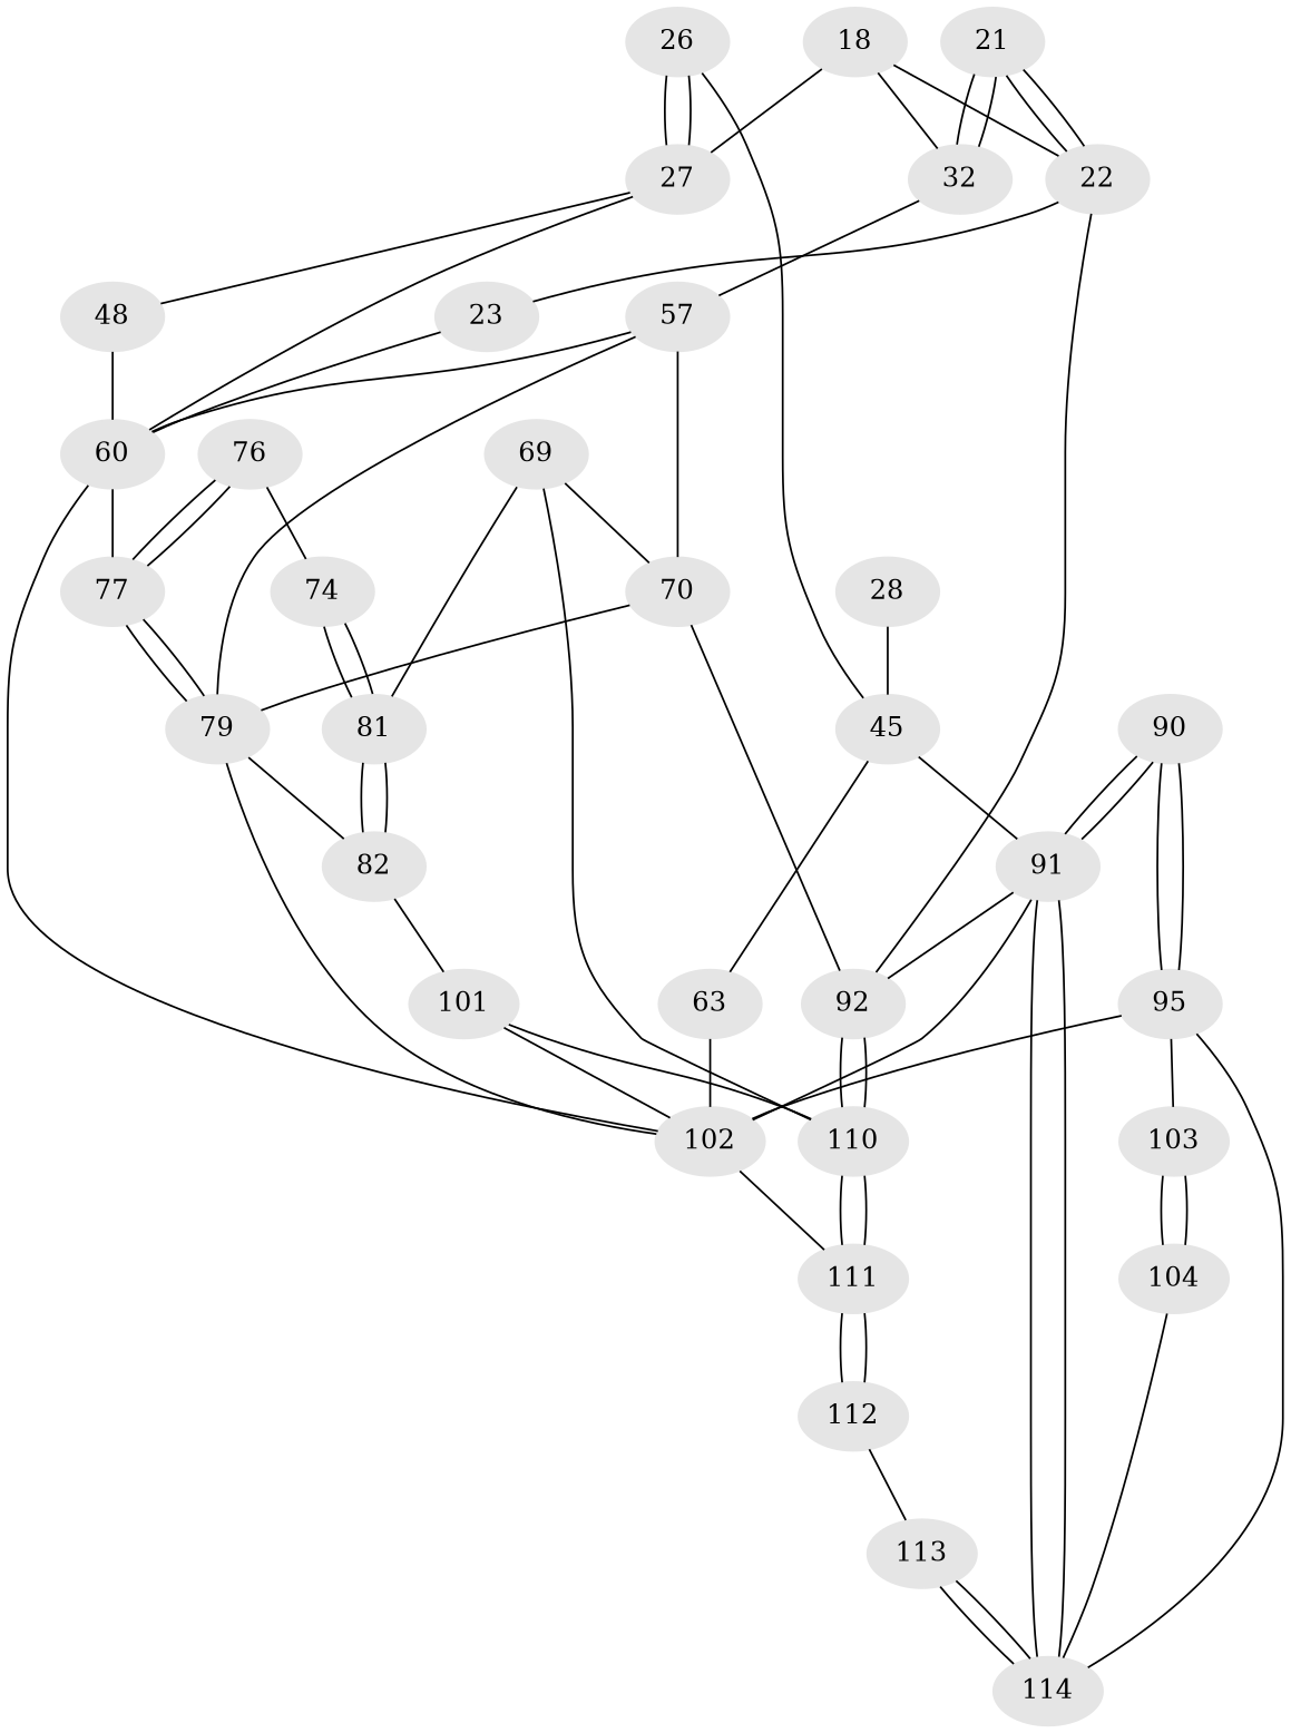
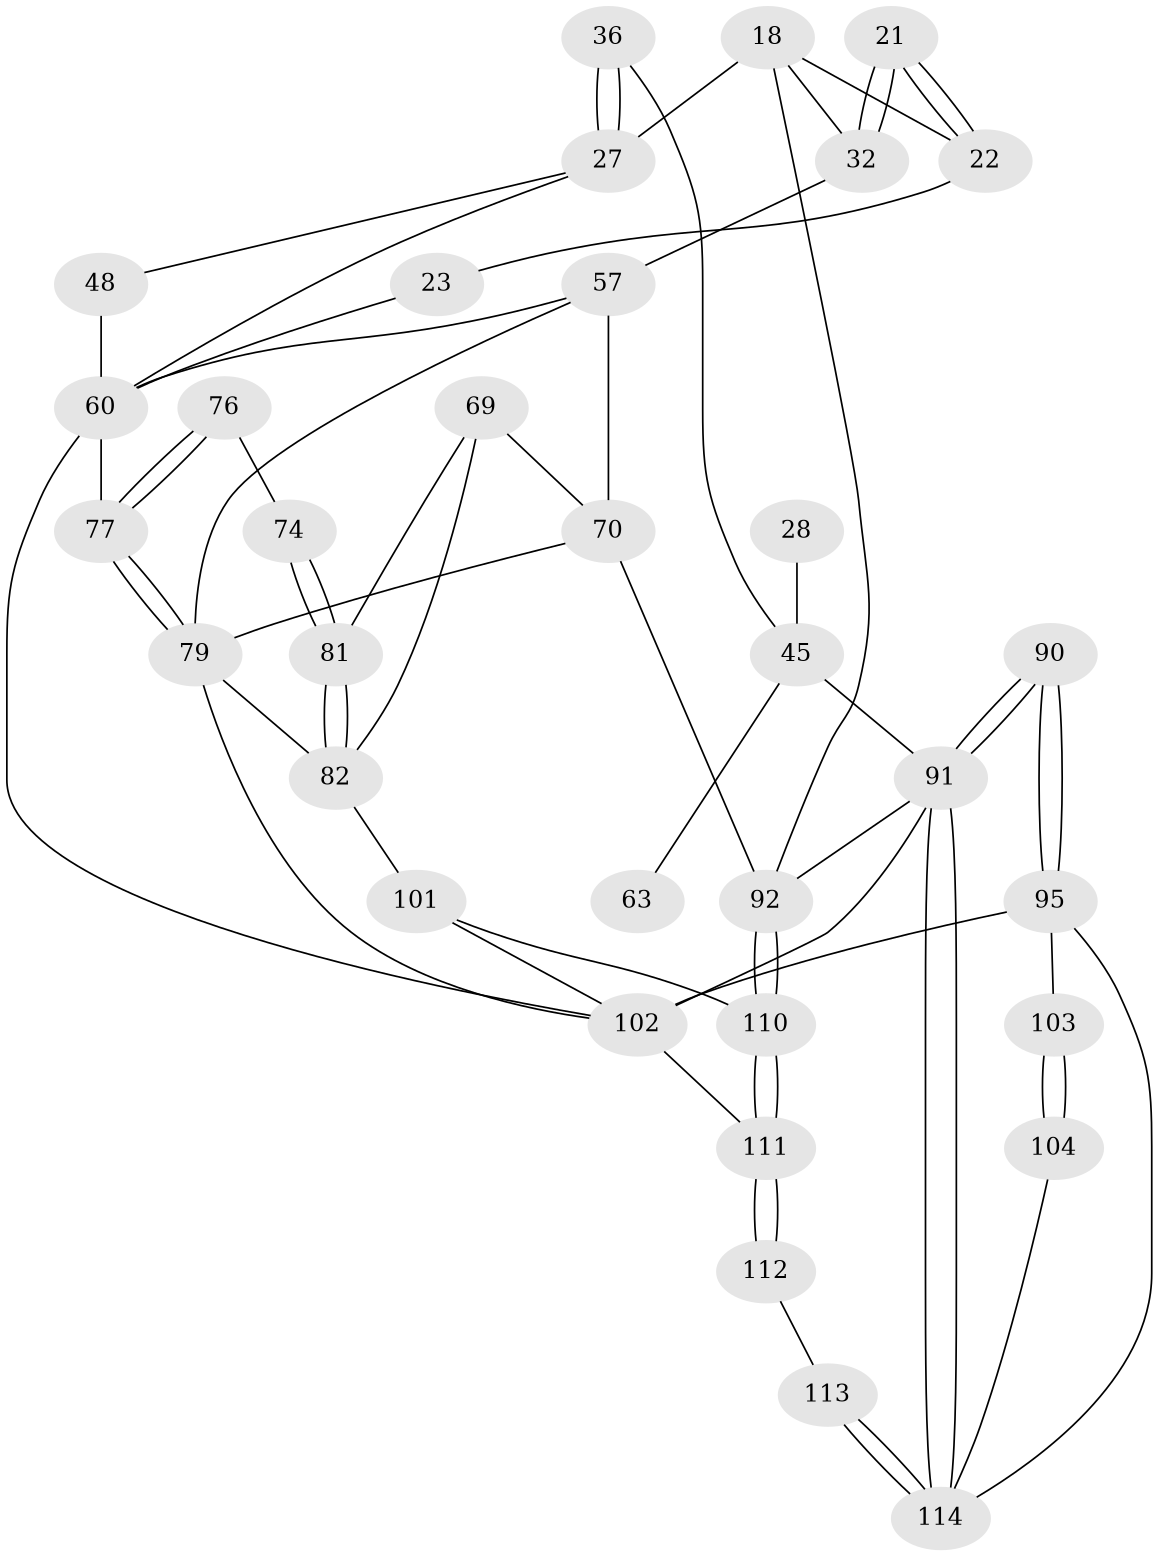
  graph {
    node [color=gray90 style=filled]
    18 [super="+13"]
    22 [super="+14"]
    27 [super="+17+12+8"]
    32 [super="+19+20"]
    92 [super="+5"]
    23 [super="+15"]
    60 [super="+54+37+39"]
    48
    57 [super="+38"]
    70 [super="+56+33"]
    79 [super="+78"]
    110 [super="+107+96+93"]
    21
    77 [super="+59+49+72"]
    102 [super="+98+86"]
-   26 [super="+9"]
+   26 [super="+9" label=36]
    45 [super="+40+44+29"]
    63
    91 [super="+6+66+53"]
    28
    114 [super="+106+105"]
    82
    111 [super="+108+109"]
    69 [super="+68"]
    81 [super="+80+73"]
    74
    76
    101 [super="+97"]
    90 [super="+84"]
    95 [super="+94+87"]
    103
    104 [super="+99+100"]
    112
    113
    18 -- 22
    18 -- 27 [weight=2]
    18 -- 32 [weight=2]
-   22 -- 92
+   18 -- 92
    22 -- 23 [weight=2]
    27 -- 60 [weight=2]
    27 -- 48
    32 -- 57
    92 -- 110 [weight=2]
    92 -- 110
    23 -- 60 [weight=2]
    60 -- 77 [weight=3]
    60 -- 102
    48 -- 60 [weight=2]
    57 -- 60
    57 -- 70 [weight=2]
    57 -- 79
    70 -- 92
    70 -- 79
    79 -- 102
    79 -- 82
    110 -- 111
    110 -- 111
    21 -- 22
    21 -- 22
    21 -- 32 [weight=2]
    21 -- 32
    77 -- 79 [weight=2]
    77 -- 79
    102 -- 111 [weight=2]
    26 -- 27 [weight=2]
    26 -- 27
    26 -- 45 [weight=2]
    45 -- 63
    45 -- 91 [weight=4]
-   63 -- 102 [weight=2]
    91 -- 92 [weight=2]
    91 -- 102 [weight=2]
    91 -- 114
    91 -- 114
    28 -- 45 [weight=3]
    82 -- 101
    111 -- 112 [weight=2]
    111 -- 112
    69 -- 70 [weight=2]
-   69 -- 110
+   69 -- 82
    69 -- 81 [weight=2]
    81 -- 82
    81 -- 82
    74 -- 81 [weight=2]
    74 -- 81
    76 -- 77 [weight=3]
    76 -- 77
    76 -- 74
    101 -- 110 [weight=2]
    101 -- 102
    90 -- 91 [weight=2]
    90 -- 91
    90 -- 95 [weight=2]
    90 -- 95
    95 -- 102 [weight=2]
    95 -- 114
    95 -- 103
    103 -- 104 [weight=2]
    103 -- 104
    104 -- 114
    112 -- 113
    113 -- 114 [weight=2]
    113 -- 114
  }
